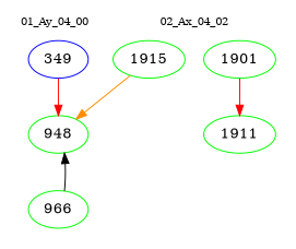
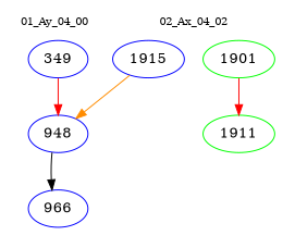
  digraph {
    node [color=green]
    edge [color=red]
    n1 [color=blue label=349]
-   n2 [label=948]
-   n3 [label=966]
-   n4 [label=1915]
+   n2 [color=blue label=948]
+   n3 [color=blue label=966]
+   n4 [color=blue label=1915]
    n5 [label=1901]
    n6 [label=1911]
    subgraph cluster_1 {
      color=white
      fontsize=10
      label="01_Ay_04_00"
      n1
      n2
      n3
    }
    subgraph cluster_2 {
      color=white
      fontsize=10
      label="02_Ax_04_02"
      n4
      n5
      n6
    }
    n1 -> n2
-   n3 -> n2 [color=black]
+   n2 -> n3 [color=black]
    n4 -> n2 [color=darkorange]
    n5 -> n6
  }
